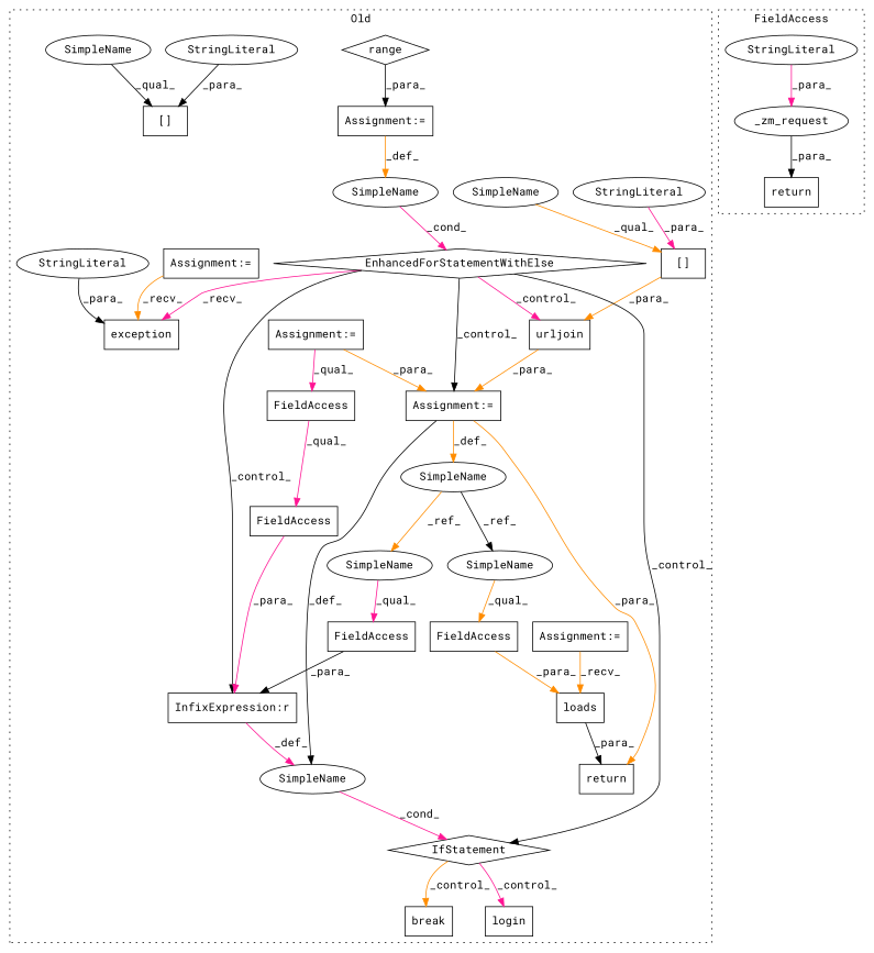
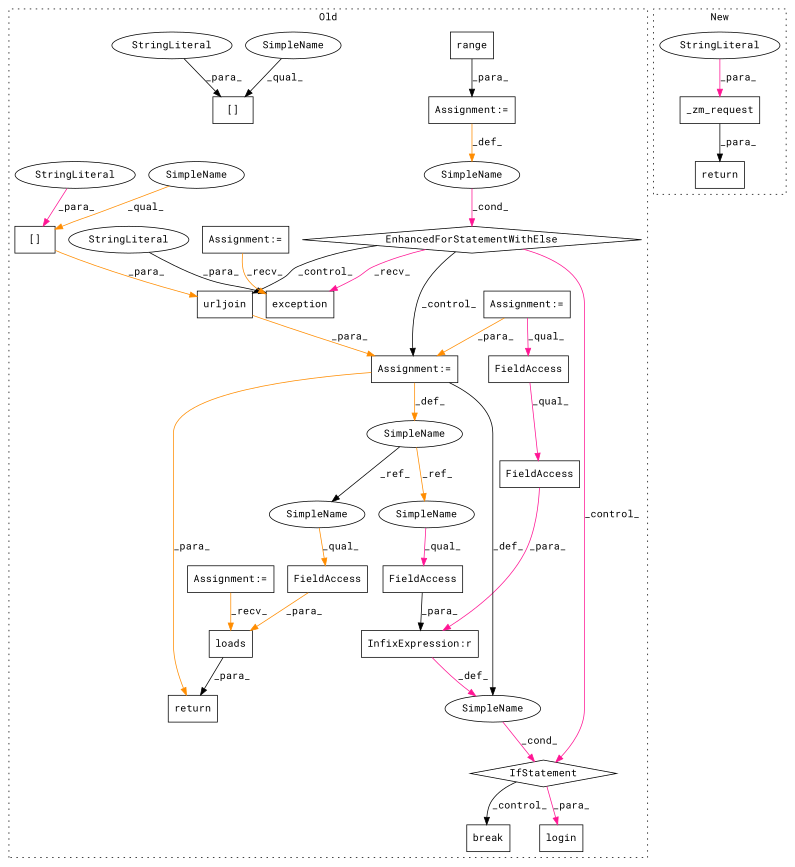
  digraph {
    fontname="Roboto Mono"
    node [a=42 fontname="Roboto Mono" l=7 s="2595,2676" shape=box]
    edge [color=darkorange fontname="Roboto Mono"]
    n1 [a=2 l="3,1" label="[]" s="2711,2719"]
    n2 [a=2 l="3,1" label="[]" s="2730,2742"]
    n3 [a=32 l="8,1" label=urljoin s="2703,2728"]
    n4 [a=10 l=6 label=break s=2853]
    n5 [a=32 l="6,1" label=loads s="2977,2991"]
-   n6 [a=32 l="6,1" label=range s="2656,2675" shape=diamond]
+   n6 [a=32 l="6,1" label=range s="2656,2675"]
    n7 [a=32 l="10,1" label=exception s="2898,2952"]
    n8 [l=1 label=SimpleName s=2652 shape=ellipse]
    n9 [a=27 l=4 label="InfixExpression:r" s=2787]
    n10 [label=SimpleName shape=ellipse l="" s=""]
    n11 [a=32 label=login s=2820]
    n12 [a=115 l="53,206" label=EnhancedForStatementWithElse shape=diamond]
    n13 [a=22 l=8 label=FieldAccess s=2983]
    n14 [l=3 label=SimpleName s=2686 shape=ellipse]
    n15 [a=22 l=15 label=FieldAccess s=2772]
    n16 [a=22 l=17 label=FieldAccess s=2791]
    n17 [a=22 l=14 label=FieldAccess s=2791]
    n18 [a=25 l="4,2" label=IfStatement s="2768,2808" shape=diamond]
    n19 [a=45 l=9 label=StringLiteral s=2733 shape=ellipse]
    n20 [a=7 l=8 label="Assignment:=" s=2547]
    n21 [a=7 l="53,206" label="Assignment:="]
    n22 [a=45 l=44 label=StringLiteral s=2908 shape=ellipse]
    n23 [a=7 l=4 label="Assignment:=" s=2530]
    n24 [a=7 label="Assignment:=" s=2510]
    n25 [a=7 l=1 label="Assignment:=" s=2689]
    n26 [a=45 l=5 label=StringLiteral s=2714 shape=ellipse]
    n27 [a=41 label=return s=2965]
    n28 [l=3 label=SimpleName s=2983 shape=ellipse]
    n29 [l=3 label=SimpleName s=2772 shape=ellipse]
    n30 [l=2 label=SimpleName s=2730 shape=ellipse]
    n31 [l=2 label=SimpleName s=2711 shape=ellipse]
-   n32 [a=32 l="12,1" label=_zm_request s="3148,3173" shape=ellipse]
+   n32 [a=32 l="12,1" label=_zm_request s="3148,3173"]
    n33 [a=45 l=5 label=StringLiteral s=3160 shape=ellipse]
    n34 [a=41 label=return s=3141]
    subgraph cluster_1 {
      label=Old
      style=dotted
      n1
      n2
      n3
      n4
      n5
      n6
      n7
      n8
      n9
      n10
      n11
      n12
      n13
      n14
      n15
      n16
      n17
      n18
      n19
      n20
      n21
      n22
      n23
      n24
      n25
      n26
      n27
      n28
      n29
      n30
      n31
    }
    subgraph cluster_2 {
-     label=FieldAccess
+     label=New
      style=dotted
      n32
      n33
      n34
    }
    n1 -> n3 [label=_para_]
    n3 -> n25 [label=_para_]
    n5 -> n27 [color=black label=_para_]
    n6 -> n21 [color=black label=_para_]
    n8 -> n12 [color=deeppink label=_cond_]
    n9 -> n10 [color=deeppink label=_def_]
    n10 -> n18 [color=deeppink label=_cond_]
-   n12 -> n3 [color=deeppink label=_control_]
+   n12 -> n3 [color=black label=_control_]
    n12 -> n7 [color=deeppink label=_recv_]
-   n12 -> n9 [color=black label=_control_]
-   n12 -> n18 [color=black label=_control_]
+   n12 -> n18 [color=deeppink label=_control_]
    n12 -> n25 [color=black label=_control_]
    n13 -> n5 [label=_para_]
    n14 -> n28 [color=black label=_ref_]
    n14 -> n29 [label=_ref_]
    n15 -> n9 [color=black label=_para_]
    n16 -> n9 [color=deeppink label=_para_]
    n17 -> n16 [color=deeppink label=_qual_]
-   n18 -> n4 [label=_control_]
-   n18 -> n11 [color=deeppink label=_control_]
+   n18 -> n4 [color=black label=_control_]
+   n18 -> n11 [color=deeppink label=_para_]
    n19 -> n2 [color=black label=_para_]
    n20 -> n17 [color=deeppink label=_qual_]
    n20 -> n25 [label=_para_]
    n21 -> n8 [label=_def_]
    n22 -> n7 [color=black label=_para_]
    n23 -> n5 [label=_recv_]
    n24 -> n7 [label=_recv_]
    n25 -> n10 [color=black label=_def_]
    n25 -> n14 [label=_def_]
    n25 -> n27 [label=_para_]
    n26 -> n1 [color=deeppink label=_para_]
    n28 -> n13 [label=_qual_]
    n29 -> n15 [color=deeppink label=_qual_]
    n30 -> n2 [color=black label=_qual_]
    n31 -> n1 [label=_qual_]
    n32 -> n34 [color=black label=_para_]
    n33 -> n32 [color=deeppink label=_para_]
  }
